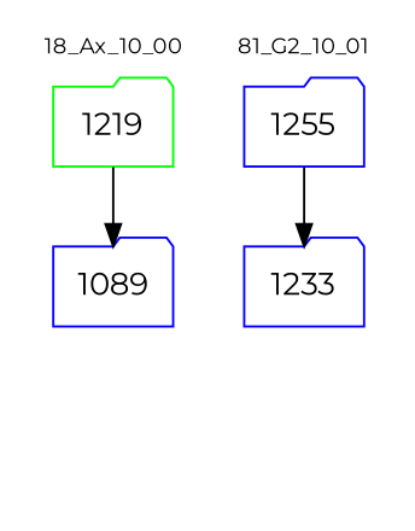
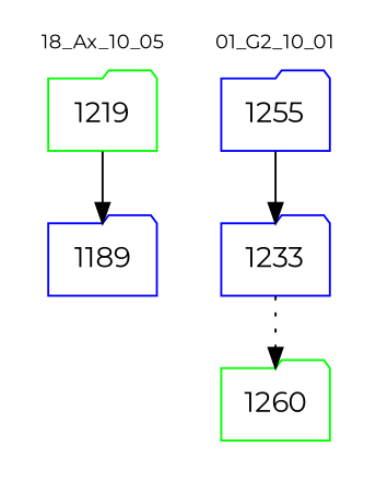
  digraph {
    fontname=Montserrat
    node [color=blue fontname=Montserrat shape=folder]
    edge [color=black fontname=Montserrat style=solid]
    n1 [color=green label=1219]
-   n2 [label=1089]
+   n2 [label=1189]
    n3 [label=1255]
    n4 [label=1233]
+   n5 [color=green label=1260]
    subgraph cluster_1 {
      color=white
      fontsize=10
-     label="18_Ax_10_00"
+     label="18_Ax_10_05"
      n1
      n2
    }
    subgraph cluster_2 {
      color=white
      fontsize=10
-     label="81_G2_10_01"
+     label="01_G2_10_01"
      n3
      n4
+     n5
    }
    n1 -> n2
    n3 -> n4
+   n4 -> n5 [style=dotted]
  }
